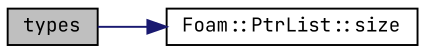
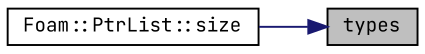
  digraph {
    rankdir=LR
    fontname="JetBrains Mono"
    node [color=black fontname="JetBrains Mono" fontsize=10 shape=record]
    n1 [fillcolor=grey75 fontcolor=black height=0.2 label=types style=filled width=0.4]
    n2 [height=0.2 label="Foam::PtrList::size" width=0.4]
-   n1 -> n2 [color=midnightblue fontname="JetBrains Mono" fontsize=10 labelfontname=FreeSans labelfontsize=10 style=solid]
+   n2 -> n1 [color=midnightblue fontname="JetBrains Mono" fontsize=10 labelfontname=FreeSans labelfontsize=10 style=solid]
  }
